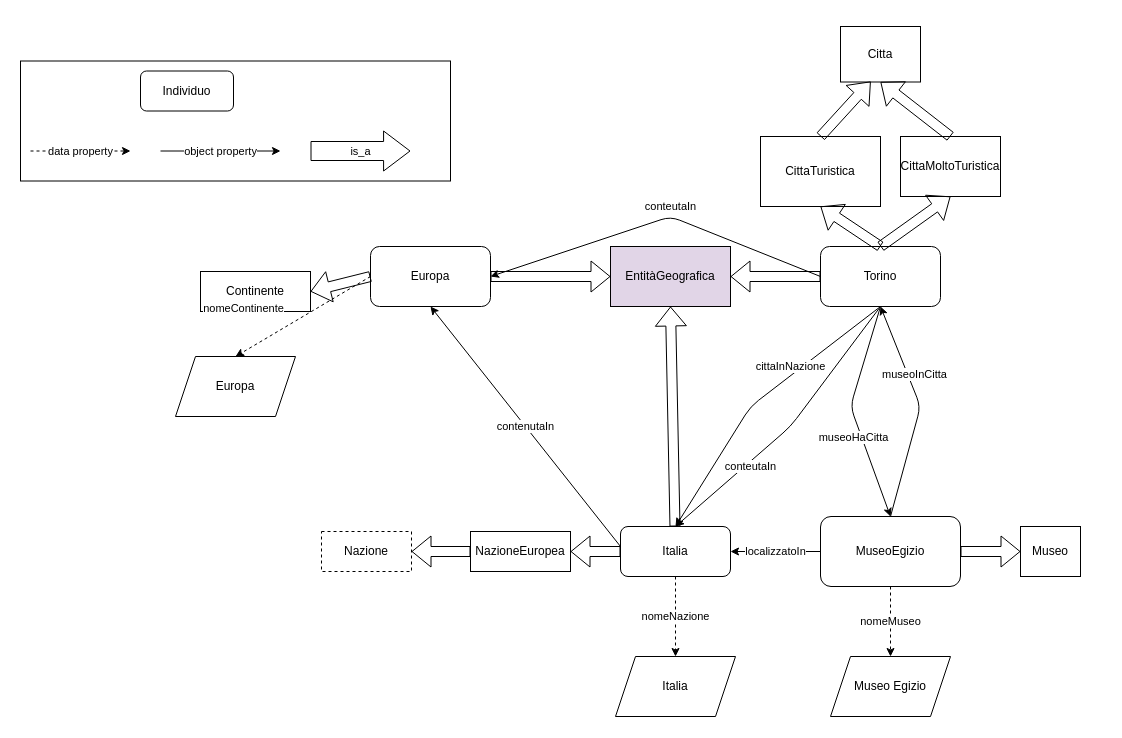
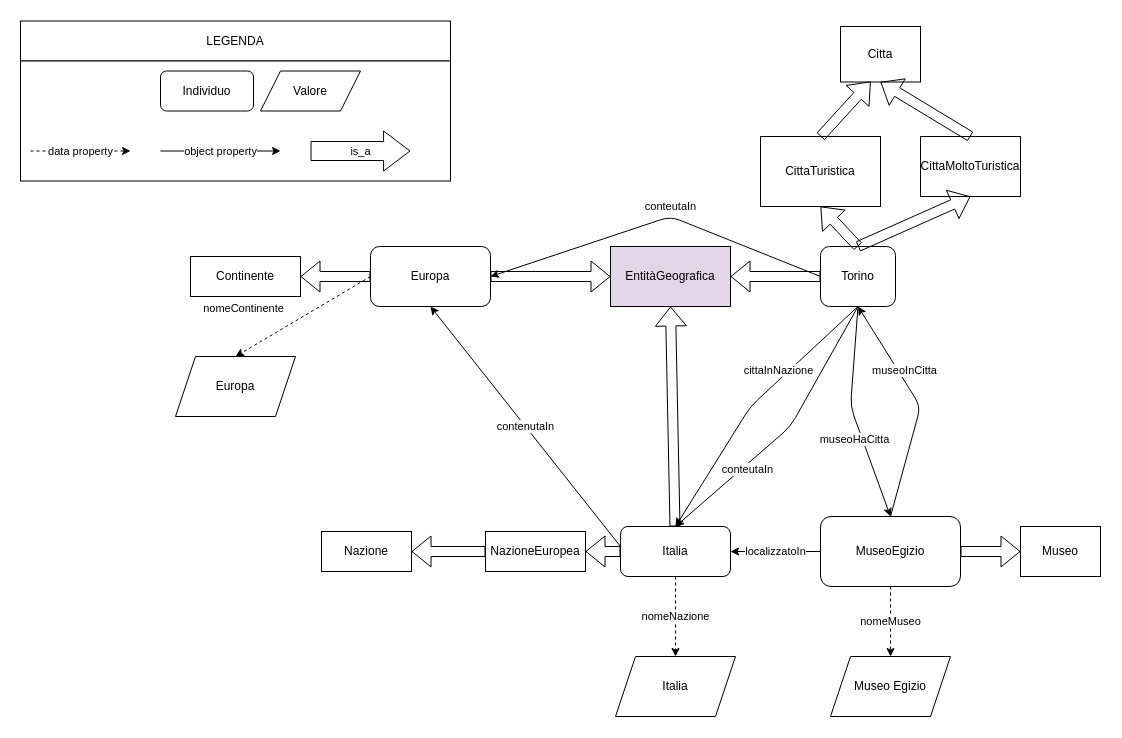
  <mxCell id="0" />
  <mxCell id="1" parent="0" />
+ <mxCell id="2" value="LEGENDA" style="rounded=0;whiteSpace=wrap;html=1;" parent="1" vertex="1"><mxGeometry x="20" y="20.5" width="430" height="40" as="geometry" /></mxCell>
  <mxCell id="3" value="" style="rounded=0;whiteSpace=wrap;html=1;" parent="1" vertex="1"><mxGeometry x="20" y="60.5" width="430" height="120" as="geometry" /></mxCell>
- <mxCell id="4" value="Individuo" style="rounded=1;whiteSpace=wrap;html=1;" parent="1" vertex="1"><mxGeometry x="140" y="70.5" width="93" height="40" as="geometry" /></mxCell>
+ <mxCell id="4" value="Individuo" style="rounded=1;whiteSpace=wrap;html=1;" parent="1" vertex="1"><mxGeometry x="160" y="70.5" width="93" height="40" as="geometry" /></mxCell>
+ <mxCell id="5" value="Valore" style="shape=parallelogram;perimeter=parallelogramPerimeter;whiteSpace=wrap;html=1;fixedSize=1;" parent="1" vertex="1"><mxGeometry x="260" y="70.5" width="100" height="40" as="geometry" /></mxCell>
  <mxCell id="6" value="data property" style="endArrow=classic;html=1;dashed=1;" parent="1" edge="1"><mxGeometry width="50" height="50" relative="1" as="geometry"><mxPoint x="30" y="150.5" as="sourcePoint" /><mxPoint x="130" y="150.5" as="targetPoint" /></mxGeometry></mxCell>
  <mxCell id="7" value="object property" style="endArrow=classic;html=1;" parent="1" edge="1"><mxGeometry width="50" height="50" relative="1" as="geometry"><mxPoint x="160" y="150.5" as="sourcePoint" /><mxPoint x="280" y="150.5" as="targetPoint" /></mxGeometry></mxCell>
  <mxCell id="8" value="is_a" style="shape=flexArrow;endArrow=classic;html=1;width=19;endSize=8.47;" parent="1" edge="1"><mxGeometry width="50" height="50" relative="1" as="geometry"><mxPoint x="310" y="150.5" as="sourcePoint" /><mxPoint x="410" y="150.5" as="targetPoint" /></mxGeometry></mxCell>
  <mxCell id="9" value="nomeMuseo" style="edgeStyle=orthogonalEdgeStyle;rounded=0;orthogonalLoop=1;jettySize=auto;html=1;dashed=1;exitX=0.5;exitY=1;exitDx=0;exitDy=0;" parent="1" source="10" target="18" edge="1"><mxGeometry relative="1" as="geometry"><mxPoint x="1050" y="416" as="sourcePoint" /></mxGeometry></mxCell>
  <mxCell id="10" value="MuseoEgizio" style="rounded=1;whiteSpace=wrap;html=1;" parent="1" vertex="1"><mxGeometry x="820" y="516" width="140" height="70" as="geometry" /></mxCell>
  <mxCell id="11" value="" style="shape=flexArrow;endArrow=classic;html=1;entryX=0;entryY=0.5;entryDx=0;entryDy=0;exitX=1;exitY=0.5;exitDx=0;exitDy=0;" parent="1" target="12" edge="1" source="10"><mxGeometry width="50" height="50" relative="1" as="geometry"><mxPoint x="930" y="526" as="sourcePoint" /><mxPoint x="490" y="396" as="targetPoint" /></mxGeometry></mxCell>
- <mxCell id="12" value="Museo" style="rounded=0;whiteSpace=wrap;html=1;" parent="1" vertex="1"><mxGeometry x="1020" y="526" width="60" height="50" as="geometry" /></mxCell>
+ <mxCell id="12" value="Museo" style="rounded=0;whiteSpace=wrap;html=1;" parent="1" vertex="1"><mxGeometry x="1020" y="526" width="80" height="50" as="geometry" /></mxCell>
  <mxCell id="13" value="nomeNazione" style="edgeStyle=orthogonalEdgeStyle;rounded=0;orthogonalLoop=1;jettySize=auto;html=1;exitX=0.5;exitY=1;exitDx=0;exitDy=0;entryX=0.5;entryY=0;entryDx=0;entryDy=0;dashed=1;" parent="1" source="14" target="25" edge="1"><mxGeometry relative="1" as="geometry" /></mxCell>
  <mxCell id="14" value="Italia" style="rounded=1;whiteSpace=wrap;html=1;" parent="1" vertex="1"><mxGeometry x="620" y="526" width="110" height="50" as="geometry" /></mxCell>
- <mxCell id="15" value="Torino" style="rounded=1;whiteSpace=wrap;html=1;" parent="1" vertex="1"><mxGeometry x="820" y="246" width="120" height="60" as="geometry" /></mxCell>
+ <mxCell id="15" value="Torino" style="rounded=1;whiteSpace=wrap;html=1;" parent="1" vertex="1"><mxGeometry x="820" y="246" width="75" height="60" as="geometry" /></mxCell>
  <mxCell id="16" value="localizzatoIn" style="endArrow=classic;html=1;exitX=0;exitY=0.5;exitDx=0;exitDy=0;" parent="1" source="10" target="14" edge="1"><mxGeometry width="50" height="50" relative="1" as="geometry"><mxPoint x="510" y="426" as="sourcePoint" /><mxPoint x="560" y="376" as="targetPoint" /><Array as="points" /></mxGeometry></mxCell>
  <mxCell id="17" value="museoInCitta" style="endArrow=classic;html=1;exitX=0.5;exitY=0;exitDx=0;exitDy=0;entryX=0.5;entryY=1;entryDx=0;entryDy=0;" parent="1" source="10" target="15" edge="1"><mxGeometry x="0.321" y="-6" width="50" height="50" relative="1" as="geometry"><mxPoint x="150" y="466" as="sourcePoint" /><mxPoint x="200" y="416" as="targetPoint" /><Array as="points"><mxPoint x="920" y="406" /></Array><mxPoint as="offset" /></mxGeometry></mxCell>
  <mxCell id="18" value="Museo Egizio" style="shape=parallelogram;perimeter=parallelogramPerimeter;whiteSpace=wrap;html=1;fixedSize=1;" parent="1" vertex="1"><mxGeometry x="830" y="656" width="120" height="60" as="geometry" /></mxCell>
  <mxCell id="19" value="" style="shape=flexArrow;endArrow=classic;html=1;entryX=0.5;entryY=1;entryDx=0;entryDy=0;" parent="1" target="22" edge="1" source="14"><mxGeometry width="50" height="50" relative="1" as="geometry"><mxPoint x="500" y="539" as="sourcePoint" /><mxPoint x="540" y="316" as="targetPoint" /><Array as="points" /></mxGeometry></mxCell>
  <mxCell id="20" value="" style="shape=flexArrow;endArrow=classic;html=1;exitX=0;exitY=0.5;exitDx=0;exitDy=0;" parent="1" source="37" target="23" edge="1"><mxGeometry width="50" height="50" relative="1" as="geometry"><mxPoint x="680" y="346" as="sourcePoint" /><mxPoint x="680" y="286" as="targetPoint" /></mxGeometry></mxCell>
  <mxCell id="21" value="" style="shape=flexArrow;endArrow=classic;html=1;entryX=1;entryY=0.5;entryDx=0;entryDy=0;" parent="1" source="14" target="37" edge="1"><mxGeometry width="50" height="50" relative="1" as="geometry"><mxPoint x="750" y="336" as="sourcePoint" /><mxPoint x="600" y="536" as="targetPoint" /></mxGeometry></mxCell>
  <mxCell id="22" value="EntitàGeografica" style="rounded=0;whiteSpace=wrap;html=1;fillColor=#e1d5e7;" parent="1" vertex="1"><mxGeometry x="610" y="246" width="120" height="60" as="geometry" /></mxCell>
- <mxCell id="23" value="Nazione" style="rounded=0;whiteSpace=wrap;html=1;dashed=1;" parent="1" vertex="1"><mxGeometry x="321" y="531" width="90" height="40" as="geometry" /></mxCell>
+ <mxCell id="23" value="Nazione" style="rounded=0;whiteSpace=wrap;html=1;" parent="1" vertex="1"><mxGeometry x="321" y="531" width="90" height="40" as="geometry" /></mxCell>
  <mxCell id="24" value="Europa" style="rounded=1;whiteSpace=wrap;html=1;" parent="1" vertex="1"><mxGeometry x="370" y="246" width="120" height="60" as="geometry" /></mxCell>
  <mxCell id="25" value="Italia" style="shape=parallelogram;perimeter=parallelogramPerimeter;whiteSpace=wrap;html=1;fixedSize=1;" parent="1" vertex="1"><mxGeometry x="615" y="656" width="120" height="60" as="geometry" /></mxCell>
  <mxCell id="26" value="" style="shape=flexArrow;endArrow=classic;html=1;entryX=0;entryY=0.5;entryDx=0;entryDy=0;" parent="1" target="22" edge="1"><mxGeometry width="50" height="50" relative="1" as="geometry"><mxPoint x="490" y="276" as="sourcePoint" /><mxPoint x="240" y="356" as="targetPoint" /></mxGeometry></mxCell>
  <mxCell id="27" value="" style="shape=flexArrow;endArrow=classic;html=1;exitX=0;exitY=0.5;exitDx=0;exitDy=0;entryX=1;entryY=0.5;entryDx=0;entryDy=0;" parent="1" source="24" target="28" edge="1"><mxGeometry width="50" height="50" relative="1" as="geometry"><mxPoint x="170" y="416" as="sourcePoint" /><mxPoint x="220" y="366" as="targetPoint" /></mxGeometry></mxCell>
- <mxCell id="28" value="Continente" style="rounded=0;whiteSpace=wrap;html=1;" parent="1" vertex="1"><mxGeometry x="200" y="271" width="110" height="40" as="geometry" /></mxCell>
+ <mxCell id="28" value="Continente" style="rounded=0;whiteSpace=wrap;html=1;" parent="1" vertex="1"><mxGeometry x="190" y="256" width="110" height="40" as="geometry" /></mxCell>
  <mxCell id="29" value="Europa" style="shape=parallelogram;perimeter=parallelogramPerimeter;whiteSpace=wrap;html=1;fixedSize=1;" parent="1" vertex="1"><mxGeometry x="175" y="356" width="120" height="60" as="geometry" /></mxCell>
  <mxCell id="30" value="nomeContinente" style="endArrow=classic;html=1;exitX=0;exitY=0.5;exitDx=0;exitDy=0;entryX=0.5;entryY=0;entryDx=0;entryDy=0;dashed=1;" parent="1" source="24" target="29" edge="1"><mxGeometry x="0.602" y="-37" width="50" height="50" relative="1" as="geometry"><mxPoint x="280" y="516" as="sourcePoint" /><mxPoint x="330" y="466" as="targetPoint" /><mxPoint as="offset" /></mxGeometry></mxCell>
  <mxCell id="31" value="Citta&lt;span style=&quot;color: rgba(0 , 0 , 0 , 0) ; font-family: monospace ; font-size: 0px&quot;&gt;%3CmxGraphModel%3E%3Croot%3E%3CmxCell%20id%3D%220%22%2F%3E%3CmxCell%20id%3D%221%22%20parent%3D%220%22%2F%3E%3CmxCell%20id%3D%222%22%20value%3D%22Italia%22%20style%3D%22shape%3Dparallelogram%3Bperimeter%3DparallelogramPerimeter%3BwhiteSpace%3Dwrap%3Bhtml%3D1%3BfixedSize%3D1%3B%22%20vertex%3D%221%22%20parent%3D%221%22%3E%3CmxGeometry%20x%3D%221310%22%20y%3D%22480%22%20width%3D%22120%22%20height%3D%2260%22%20as%3D%22geometry%22%2F%3E%3C%2FmxCell%3E%3C%2Froot%3E%3C%2FmxGraphModel%3E&lt;/span&gt;" style="rounded=0;whiteSpace=wrap;html=1;" parent="1" vertex="1"><mxGeometry x="840" y="26" width="80" height="55.5" as="geometry" /></mxCell>
- <mxCell id="32" value="CittaMoltoTuristica" style="rounded=0;whiteSpace=wrap;html=1;" parent="1" vertex="1"><mxGeometry x="900" y="136" width="100" height="60" as="geometry" /></mxCell>
+ <mxCell id="32" value="CittaMoltoTuristica" style="rounded=0;whiteSpace=wrap;html=1;" parent="1" vertex="1"><mxGeometry x="920" y="136" width="100" height="60" as="geometry" /></mxCell>
  <mxCell id="33" value="CittaTuristica" style="rounded=0;whiteSpace=wrap;html=1;" parent="1" vertex="1"><mxGeometry x="760" y="136" width="120" height="70" as="geometry" /></mxCell>
  <mxCell id="34" value="" style="shape=flexArrow;endArrow=classic;html=1;exitX=0;exitY=0.5;exitDx=0;exitDy=0;entryX=1;entryY=0.5;entryDx=0;entryDy=0;" parent="1" source="15" target="22" edge="1"><mxGeometry width="50" height="50" relative="1" as="geometry"><mxPoint x="480" y="296" as="sourcePoint" /><mxPoint x="530" y="246" as="targetPoint" /><Array as="points" /></mxGeometry></mxCell>
  <mxCell id="35" value="" style="shape=flexArrow;endArrow=classic;html=1;exitX=0.5;exitY=0;exitDx=0;exitDy=0;entryX=0.5;entryY=1;entryDx=0;entryDy=0;" parent="1" source="15" target="33" edge="1"><mxGeometry width="50" height="50" relative="1" as="geometry"><mxPoint x="710" y="166" as="sourcePoint" /><mxPoint x="760" y="116" as="targetPoint" /></mxGeometry></mxCell>
  <mxCell id="36" value="" style="shape=flexArrow;endArrow=classic;html=1;exitX=0.5;exitY=0;exitDx=0;exitDy=0;entryX=0.5;entryY=1;entryDx=0;entryDy=0;" parent="1" source="15" target="32" edge="1"><mxGeometry width="50" height="50" relative="1" as="geometry"><mxPoint x="525" y="216" as="sourcePoint" /><mxPoint x="575" y="166" as="targetPoint" /></mxGeometry></mxCell>
- <mxCell id="37" value="NazioneEuropea" style="rounded=0;whiteSpace=wrap;html=1;" parent="1" vertex="1"><mxGeometry x="470" y="531" width="100" height="40" as="geometry" /></mxCell>
+ <mxCell id="37" value="NazioneEuropea" style="rounded=0;whiteSpace=wrap;html=1;" parent="1" vertex="1"><mxGeometry x="485" y="531" width="100" height="40" as="geometry" /></mxCell>
  <mxCell id="38" value="cittaInNazione" style="endArrow=classic;html=1;exitX=0.5;exitY=1;exitDx=0;exitDy=0;entryX=0.5;entryY=0;entryDx=0;entryDy=0;" parent="1" source="15" target="14" edge="1"><mxGeometry x="-0.293" y="-7" width="50" height="50" relative="1" as="geometry"><mxPoint x="704" y="226" as="sourcePoint" /><mxPoint x="580" y="406" as="targetPoint" /><Array as="points"><mxPoint x="750" y="406" /></Array><mxPoint as="offset" /></mxGeometry></mxCell>
  <mxCell id="39" value="conteutaIn" style="endArrow=classic;html=1;exitX=0.5;exitY=1;exitDx=0;exitDy=0;" parent="1" source="15" edge="1"><mxGeometry x="0.365" y="4" width="50" height="50" relative="1" as="geometry"><mxPoint x="700" y="406" as="sourcePoint" /><mxPoint x="675" y="526" as="targetPoint" /><Array as="points"><mxPoint x="790" y="426" /></Array><mxPoint as="offset" /></mxGeometry></mxCell>
  <mxCell id="40" value="conteutaIn" style="endArrow=classic;html=1;exitX=0;exitY=0.5;exitDx=0;exitDy=0;entryX=1;entryY=0.5;entryDx=0;entryDy=0;" parent="1" source="15" target="24" edge="1"><mxGeometry x="-0.08" y="-10" width="50" height="50" relative="1" as="geometry"><mxPoint x="280" y="296" as="sourcePoint" /><mxPoint x="670" y="222" as="targetPoint" /><Array as="points"><mxPoint x="670" y="216" /></Array><mxPoint x="4" y="-1" as="offset" /></mxGeometry></mxCell>
  <mxCell id="41" value="museoHaCitta" style="endArrow=classic;html=1;exitX=0.5;exitY=1;exitDx=0;exitDy=0;entryX=0.5;entryY=0;entryDx=0;entryDy=0;" parent="1" source="15" target="10" edge="1"><mxGeometry x="0.221" y="-8" width="50" height="50" relative="1" as="geometry"><mxPoint x="800" y="536" as="sourcePoint" /><mxPoint x="850" y="486" as="targetPoint" /><Array as="points"><mxPoint x="850" y="406" /></Array><mxPoint as="offset" /></mxGeometry></mxCell>
  <mxCell id="42" value="contenutaIn" style="endArrow=classic;html=1;" parent="1" edge="1"><mxGeometry width="50" height="50" relative="1" as="geometry"><mxPoint x="620" y="546" as="sourcePoint" /><mxPoint x="430" y="306" as="targetPoint" /></mxGeometry></mxCell>
  <mxCell id="43" value="" style="shape=flexArrow;endArrow=classic;html=1;entryX=0.5;entryY=1;entryDx=0;entryDy=0;exitX=0.5;exitY=0;exitDx=0;exitDy=0;" edge="1" parent="1" source="32" target="31"><mxGeometry width="50" height="50" relative="1" as="geometry"><mxPoint x="740" y="136" as="sourcePoint" /><mxPoint x="790" y="86" as="targetPoint" /></mxGeometry></mxCell>
  <mxCell id="44" value="" style="shape=flexArrow;endArrow=classic;html=1;exitX=0.5;exitY=0;exitDx=0;exitDy=0;entryX=0.378;entryY=0.991;entryDx=0;entryDy=0;entryPerimeter=0;" edge="1" parent="1" source="33" target="31"><mxGeometry width="50" height="50" relative="1" as="geometry"><mxPoint x="970" y="136" as="sourcePoint" /><mxPoint x="880" y="86" as="targetPoint" /></mxGeometry></mxCell>
